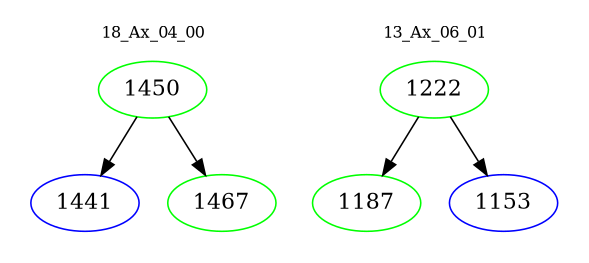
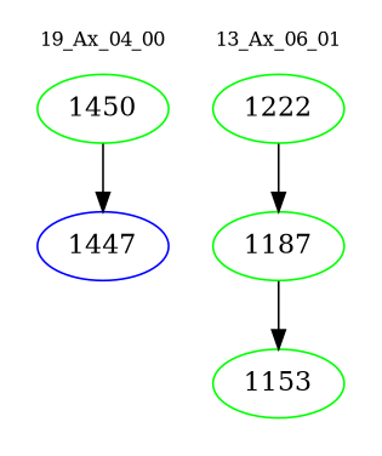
  digraph {
    node [color=green]
    edge [color=black]
    n1 [label=1450]
-   n2 [color=blue label=1441]
-   n3 [label=1467]
+   n2 [color=blue label=1447]
    n4 [label=1187]
-   n5 [color=blue label=1153]
+   n5 [label=1153]
    n6 [label=1222]
    subgraph cluster_1 {
      color=white
      fontsize=10
-     label="18_Ax_04_00"
+     label="19_Ax_04_00"
      n1
      n2
-     n3
    }
    subgraph cluster_2 {
      color=white
      fontsize=10
      label="13_Ax_06_01"
      n4
      n5
      n6
    }
    n1 -> n2
-   n1 -> n3
-   n6 -> n5
+   n4 -> n5
    n6 -> n4
  }
